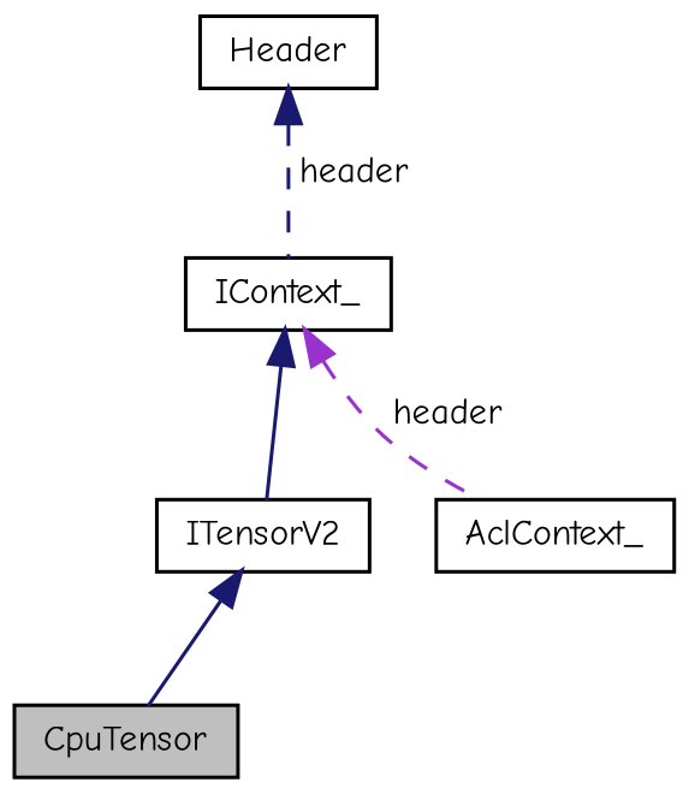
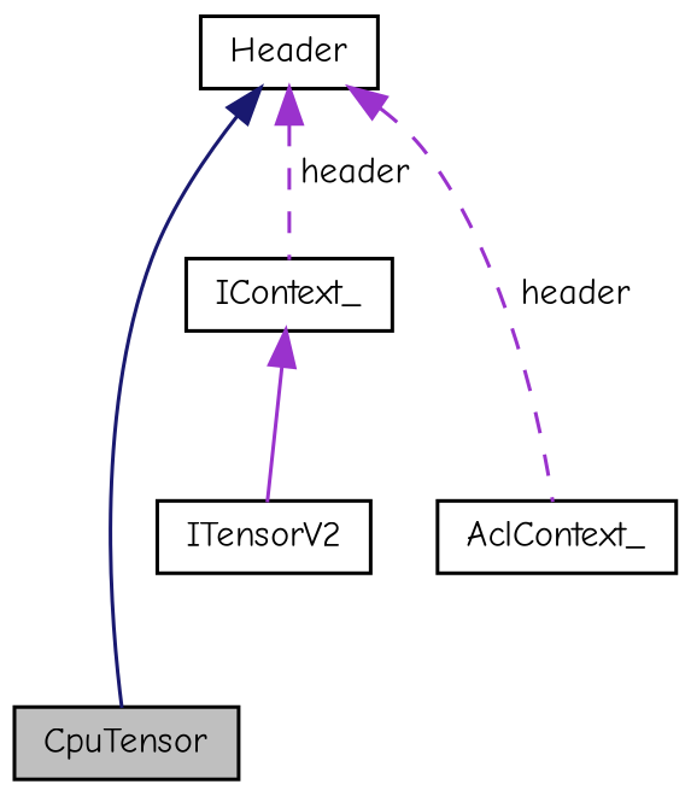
  digraph {
    fontname="Comic Neue"
    node [color=black fillcolor=white fontname="Comic Neue" fontsize=10 shape=record style=filled]
    edge [color=midnightblue dir=back fontname="Comic Neue" fontsize=10 labelfontname=Helvetica labelfontsize=10 style=solid]
    n1 [fillcolor=grey75 fontcolor=black height=0.2 label=CpuTensor width=0.4]
    n2 [height=0.2 label=ITensorV2 width=0.4]
    n3 [height=0.2 label=IContext_ width=0.4]
    n4 [height=0.2 label=Header width=0.4]
    n5 [height=0.2 label=AclContext_ width=0.4]
-   n2 -> n1
-   n3 -> n2
-   n4 -> n3 [label=" header" style=dashed]
-   n3 -> n5 [color=darkorchid3 label=" header" style=dashed]
+   n4 -> n1
+   n3 -> n2 [color=darkorchid3]
+   n4 -> n3 [color=darkorchid3 label=" header" style=dashed]
+   n4 -> n5 [color=darkorchid3 label=" header" style=dashed]
  }
